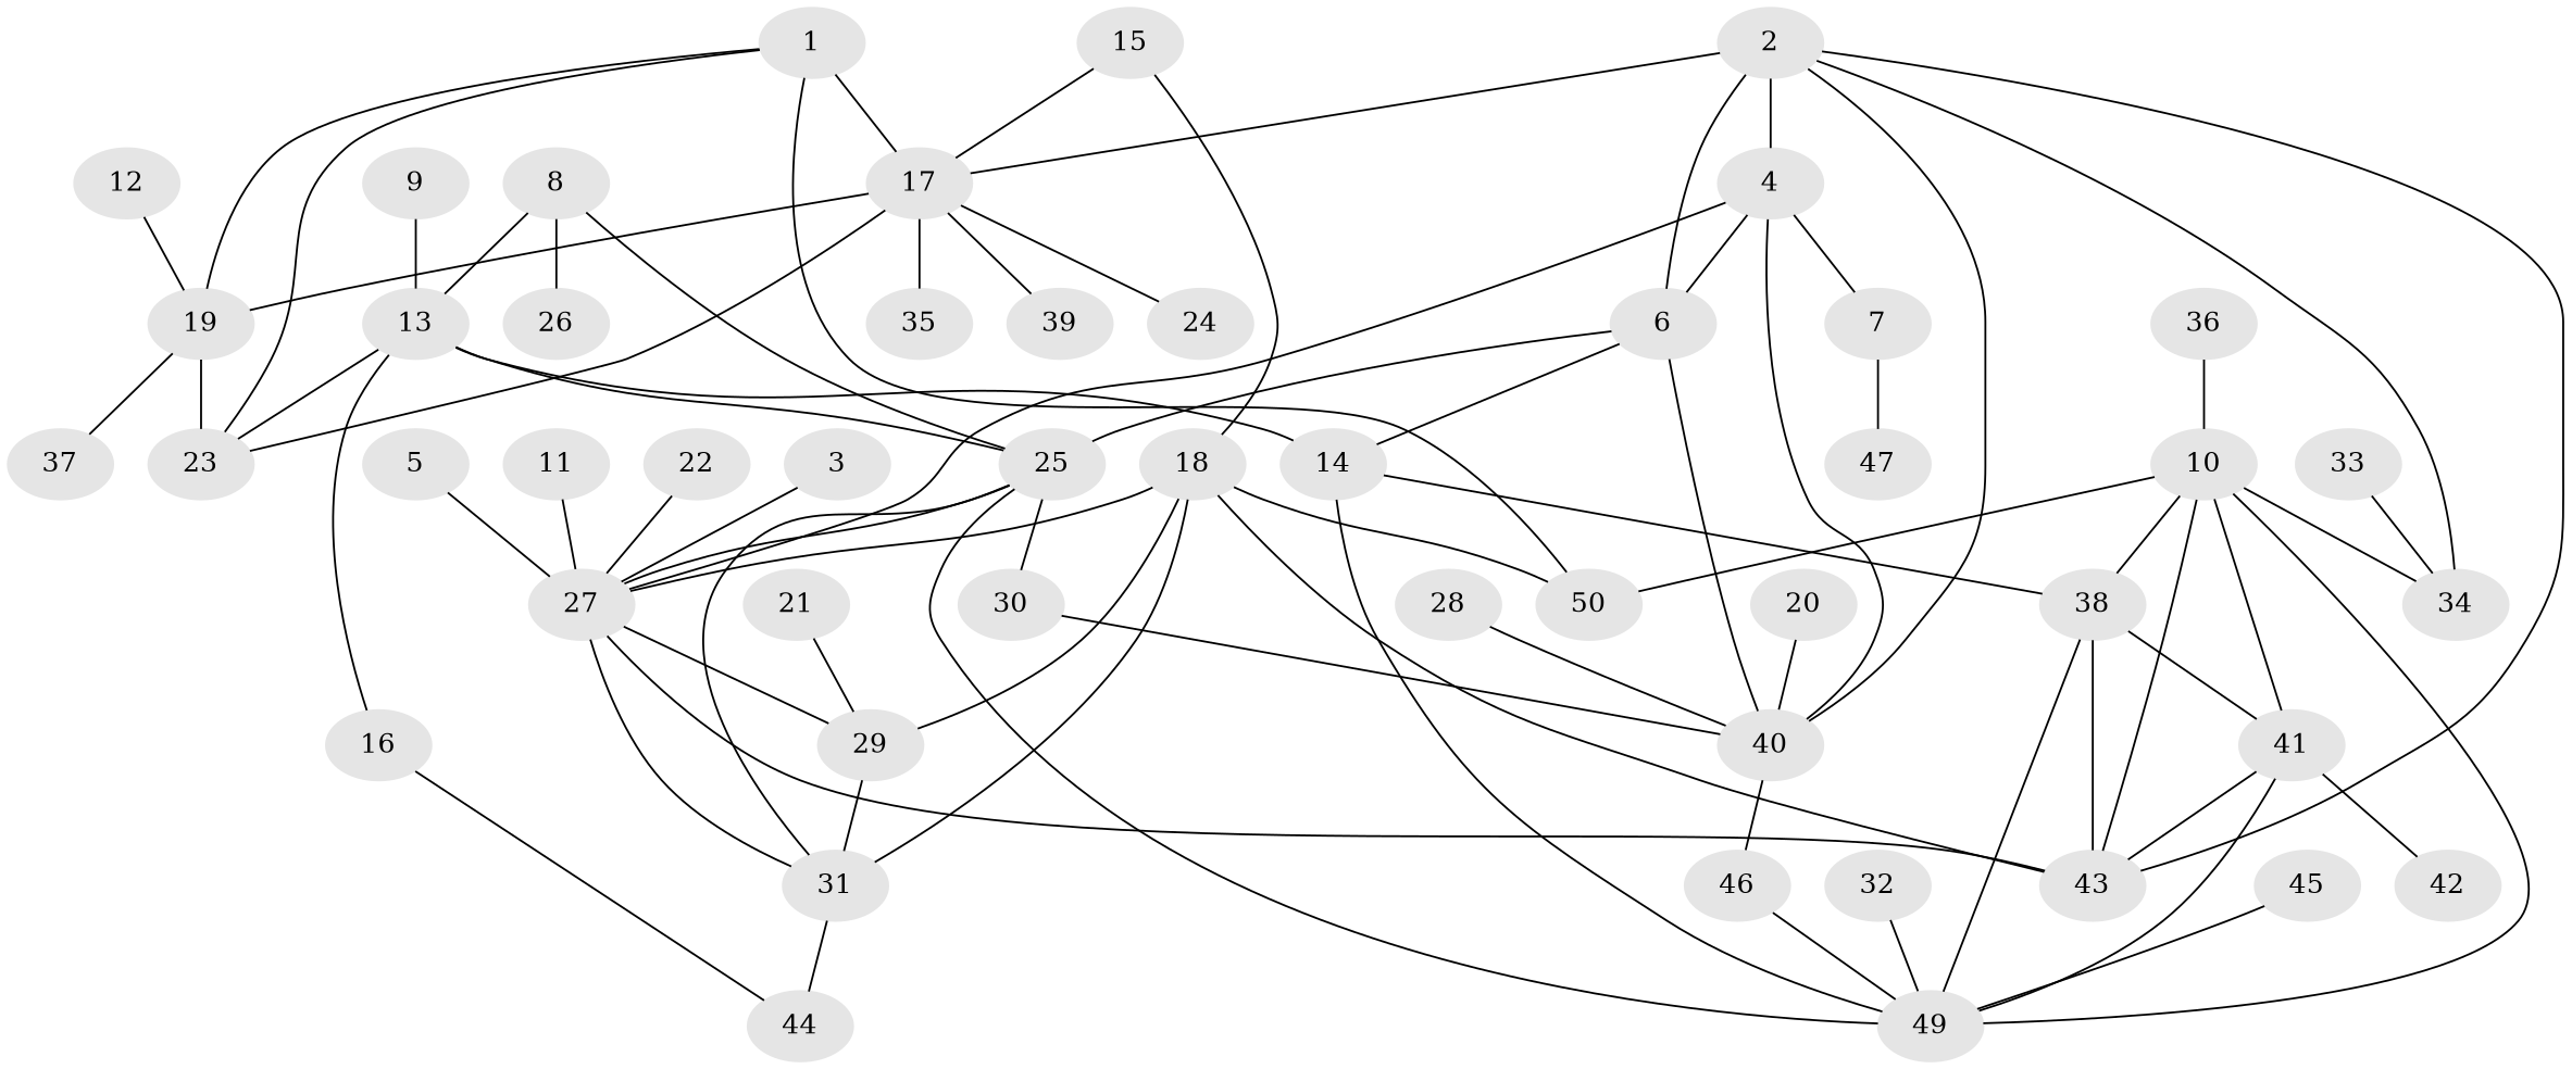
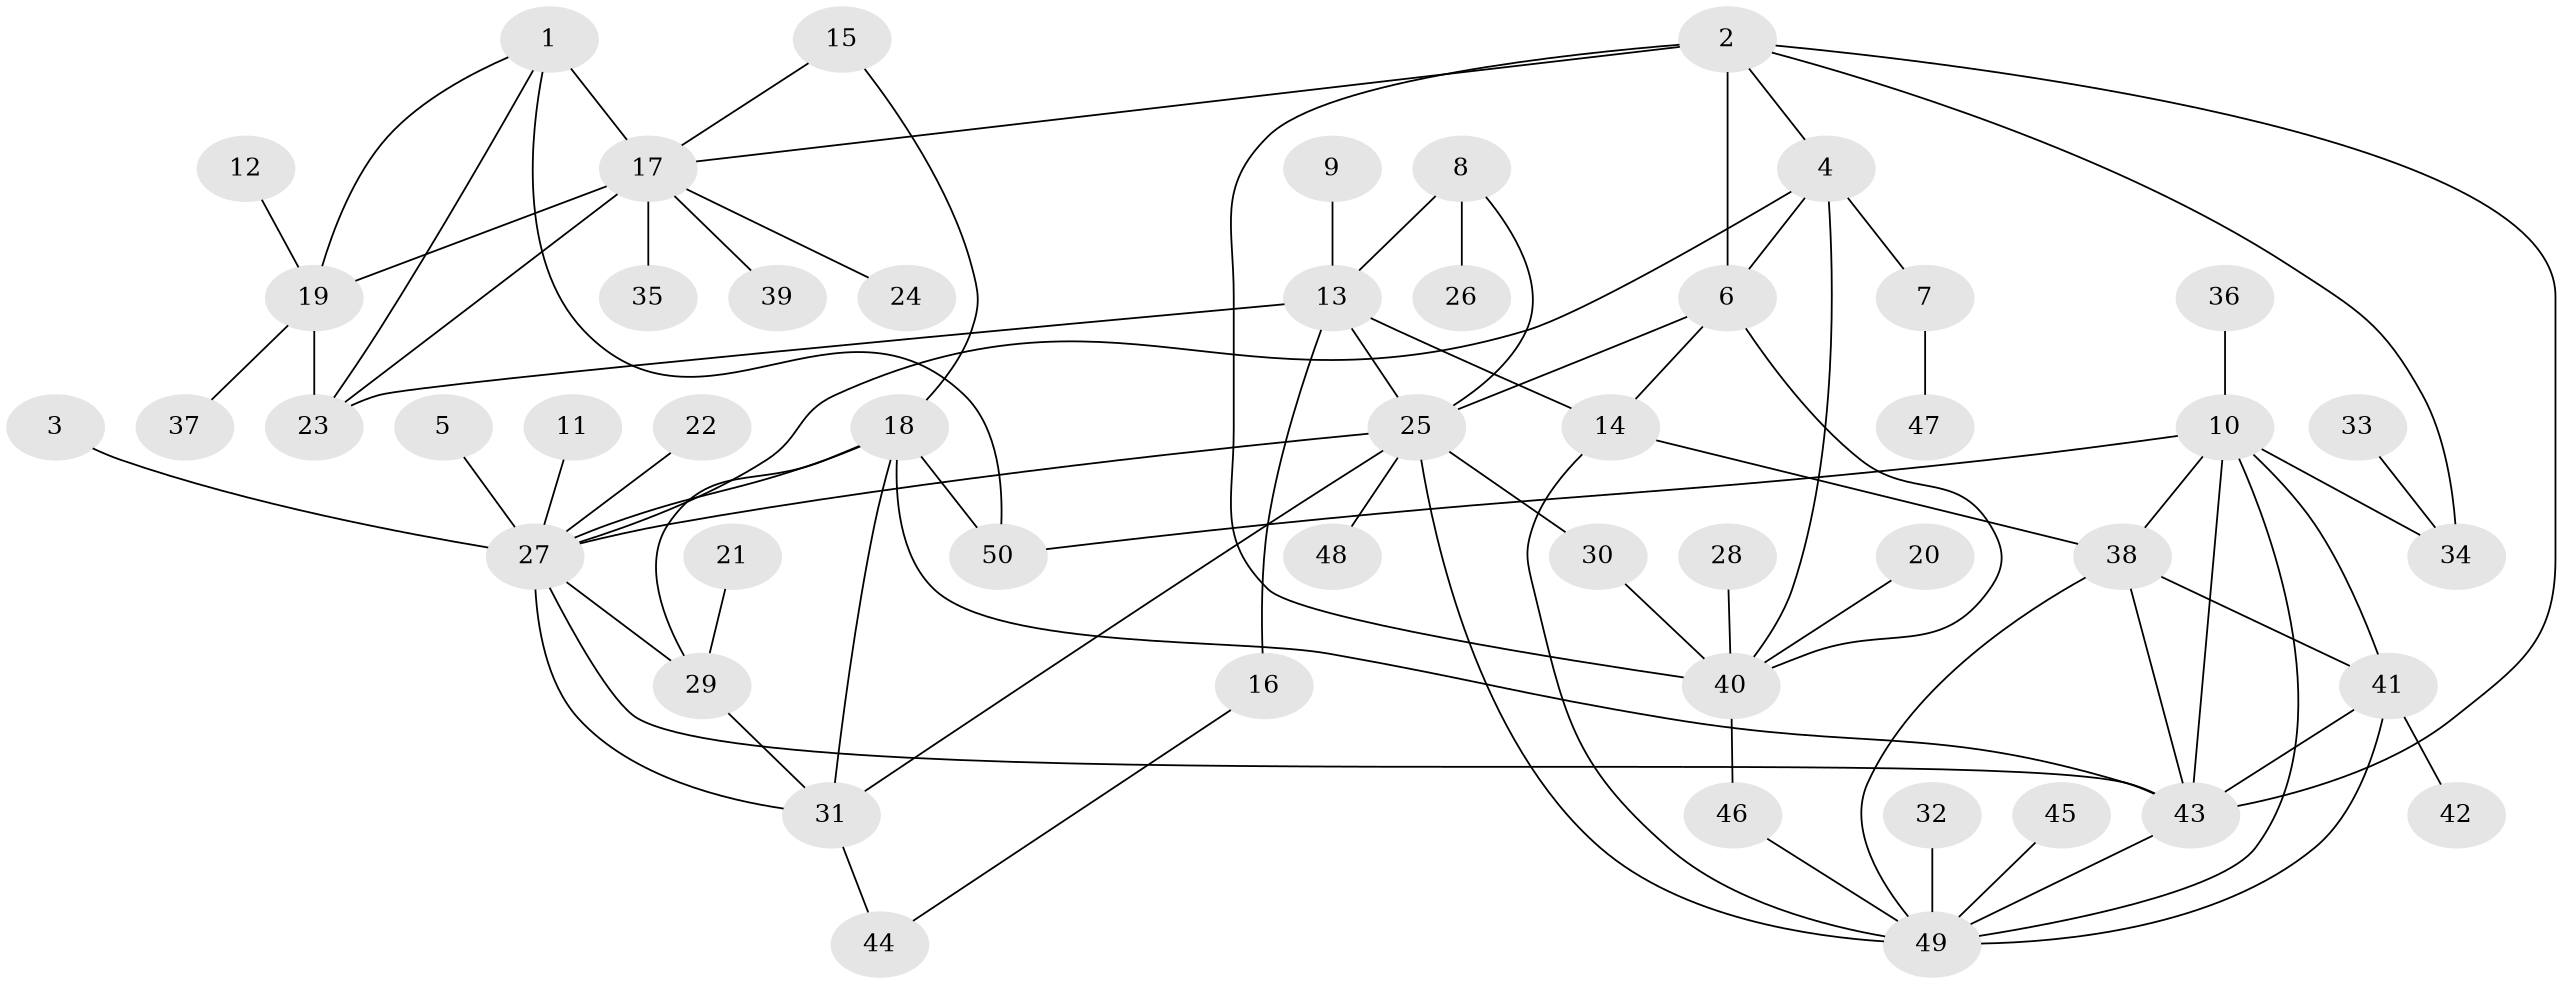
  graph {
    node [color=gray90 style=filled]
    edge [weight=1.0]
    1
    17
    19
    23
    50
    24
    35
    39
    18
    43
    27
    29
    31
    37
    2
    4
    6
    34
    40
    7
    14
    25
    46
    49
    3
    47
    5
    38
    30
+   48
    8
    13
    26
    16
    9
    10
    41
    42
    11
    12
    44
    15
    20
    21
    22
    28
    32
    33
    36
    45
    1 -- 17 [weight=2.0]
    1 -- 19
    1 -- 23
    1 -- 50
    17 -- 19 [weight=2.0]
    17 -- 23 [weight=2.0]
    17 -- 24
    17 -- 35
    17 -- 39
    19 -- 23
    19 -- 37
    18 -- 50
    18 -- 43
    18 -- 27 [weight=2.0]
    18 -- 29 [weight=2.0]
    18 -- 31 [weight=2.0]
+   43 -- 49
    27 -- 43
    27 -- 29
    27 -- 31
    29 -- 31
    31 -- 44
    2 -- 17
    2 -- 43
    2 -- 4 [weight=2.0]
    2 -- 6 [weight=2.0]
    2 -- 34
    2 -- 40 [weight=2.0]
    4 -- 27
    4 -- 6
    4 -- 40
    4 -- 7
    6 -- 40
    6 -- 14
    6 -- 25
    40 -- 46
    7 -- 47
    14 -- 49
    14 -- 38
    25 -- 27
    25 -- 31
    25 -- 49
    25 -- 30
+   25 -- 48
    46 -- 49
    3 -- 27
    5 -- 27
    38 -- 43
    38 -- 49
    38 -- 41
    30 -- 40
    8 -- 25 [weight=2.0]
    8 -- 13 [weight=4.0]
    8 -- 26
    13 -- 23
    13 -- 14
    13 -- 25 [weight=2.0]
    13 -- 16
    16 -- 44
    9 -- 13
    10 -- 50
    10 -- 43
    10 -- 34
    10 -- 49
    10 -- 38
    10 -- 41
    41 -- 43
    41 -- 49
    41 -- 42
    11 -- 27
    12 -- 19
    15 -- 17
    15 -- 18
    20 -- 40
    21 -- 29
    22 -- 27
    28 -- 40
    32 -- 49
    33 -- 34
    36 -- 10
    45 -- 49
  }
